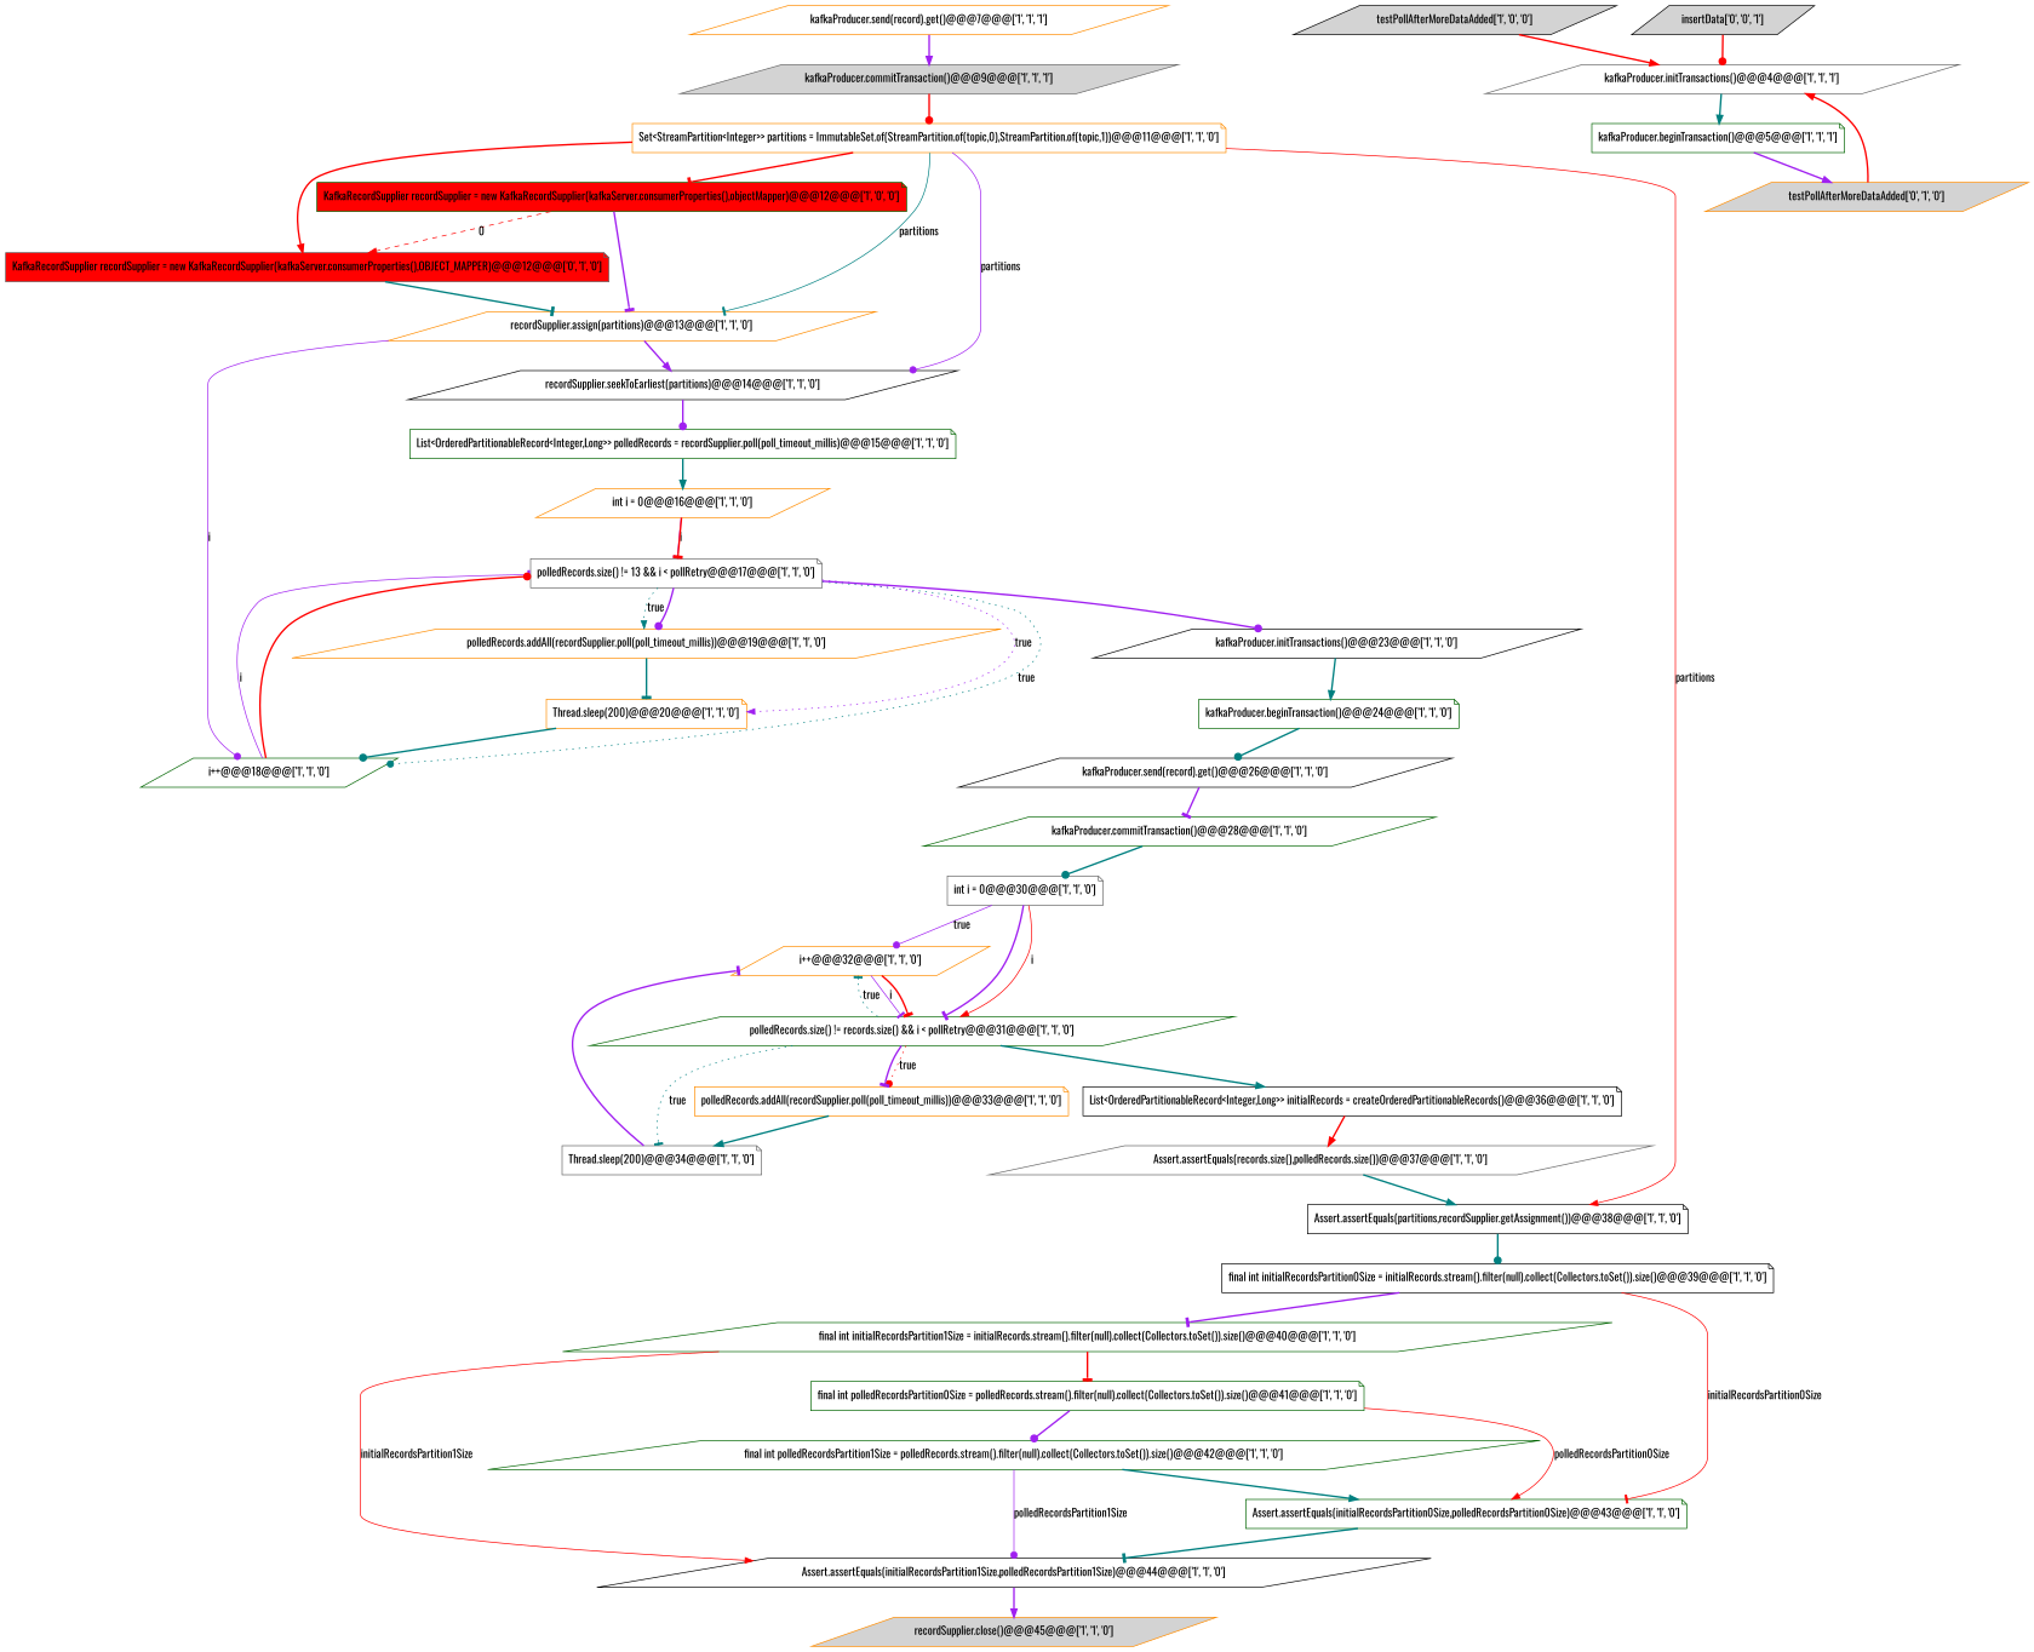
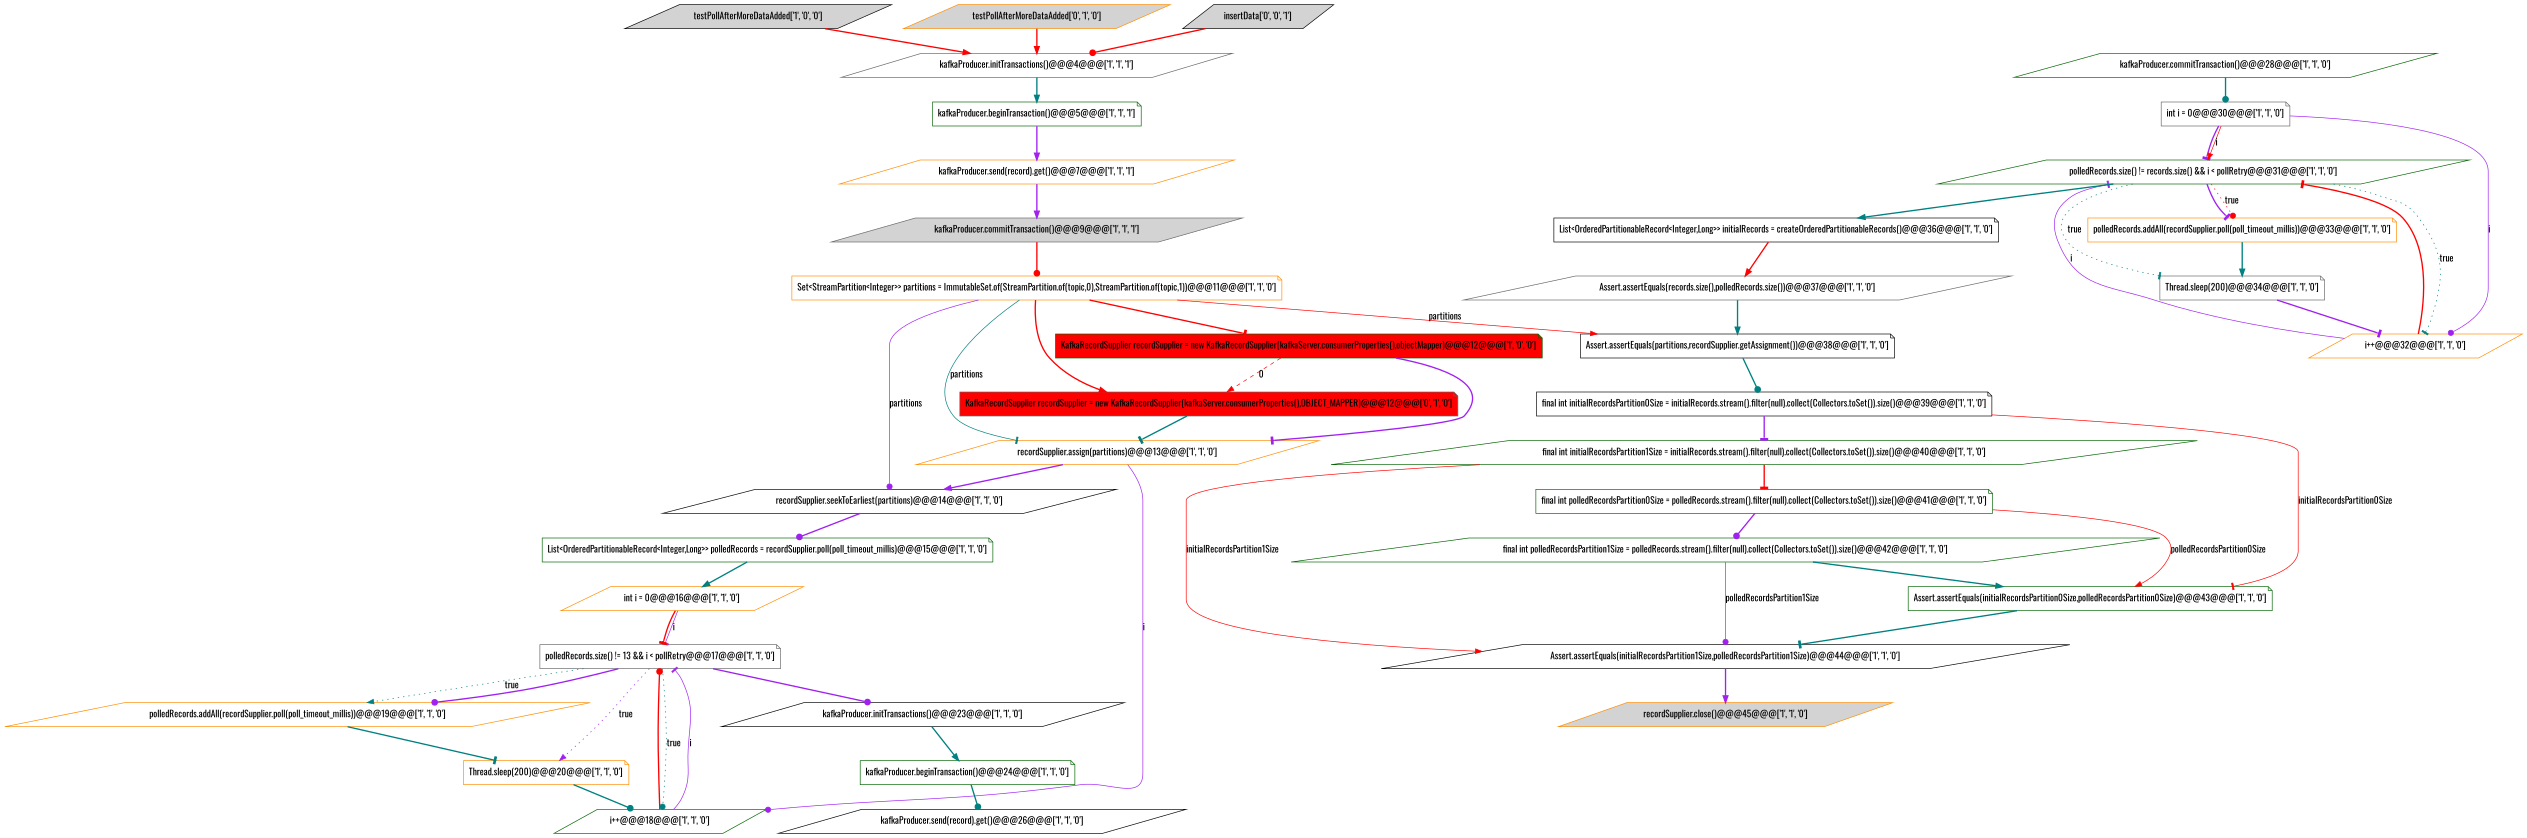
  digraph {
    fontname=Oswald
    node [color=darkgreen fillcolor=white fontname=Oswald shape=parallelogram style=filled]
    edge [arrowhead=normal color=purple fontname=Oswald style=bold]
    n1 [color=gray40 fillcolor=red label="KafkaRecordSupplier recordSupplier = new KafkaRecordSupplier(kafkaServer.consumerProperties(),OBJECT_MAPPER)@@@12@@@['0', '1', '0']" shape=note]
    n2 [color=darkorange label="recordSupplier.assign(partitions)@@@13@@@['1', '1', '0']"]
    n3 [color=black label="recordSupplier.seekToEarliest(partitions)@@@14@@@['1', '1', '0']"]
    n4 [label="i++@@@18@@@['1', '1', '0']"]
    n5 [color=darkorange label="polledRecords.addAll(recordSupplier.poll(poll_timeout_millis))@@@33@@@['1', '1', '0']" shape=note]
    n6 [color=gray40 label="Thread.sleep(200)@@@34@@@['1', '1', '0']" shape=note]
    n7 [color=darkorange label="i++@@@32@@@['1', '1', '0']"]
    n8 [label="List<OrderedPartitionableRecord<Integer,Long>> polledRecords = recordSupplier.poll(poll_timeout_millis)@@@15@@@['1', '1', '0']" shape=note]
    n9 [color=darkorange label="int i = 0@@@16@@@['1', '1', '0']"]
    n10 [label="kafkaProducer.commitTransaction()@@@28@@@['1', '1', '0']"]
    n11 [color=gray40 label="int i = 0@@@30@@@['1', '1', '0']" shape=note]
    n12 [label="polledRecords.size() != records.size() && i < pollRetry@@@31@@@['1', '1', '0']"]
    n13 [color=black label="List<OrderedPartitionableRecord<Integer,Long>> initialRecords = createOrderedPartitionableRecords()@@@36@@@['1', '1', '0']" shape=note]
    n14 [color=gray40 label="Assert.assertEquals(records.size(),polledRecords.size())@@@37@@@['1', '1', '0']"]
    n15 [color=black label="Assert.assertEquals(partitions,recordSupplier.getAssignment())@@@38@@@['1', '1', '0']" shape=note]
    n16 [label="final int polledRecordsPartition0Size = polledRecords.stream().filter(null).collect(Collectors.toSet()).size()@@@41@@@['1', '1', '0']" shape=note]
    n17 [label="final int polledRecordsPartition1Size = polledRecords.stream().filter(null).collect(Collectors.toSet()).size()@@@42@@@['1', '1', '0']"]
    n18 [label="Assert.assertEquals(initialRecordsPartition0Size,polledRecordsPartition0Size)@@@43@@@['1', '1', '0']" shape=note]
    n19 [color=black label="Assert.assertEquals(initialRecordsPartition1Size,polledRecordsPartition1Size)@@@44@@@['1', '1', '0']"]
    n20 [color=gray40 label="kafkaProducer.initTransactions()@@@4@@@['1', '1', '1']"]
    n21 [label="kafkaProducer.beginTransaction()@@@5@@@['1', '1', '1']" shape=note]
    n22 [color=darkorange label="kafkaProducer.send(record).get()@@@7@@@['1', '1', '1']"]
    n23 [color=black fillcolor=lightgray label="testPollAfterMoreDataAdded['1', '0', '0']"]
    n24 [color=gray40 label="polledRecords.size() != 13 && i < pollRetry@@@17@@@['1', '1', '0']" shape=note]
    n25 [color=darkorange label="Thread.sleep(200)@@@20@@@['1', '1', '0']" shape=note]
    n26 [color=darkorange label="polledRecords.addAll(recordSupplier.poll(poll_timeout_millis))@@@19@@@['1', '1', '0']"]
    n27 [color=black label="kafkaProducer.initTransactions()@@@23@@@['1', '1', '0']"]
    n28 [fillcolor=red label="KafkaRecordSupplier recordSupplier = new KafkaRecordSupplier(kafkaServer.consumerProperties(),objectMapper)@@@12@@@['1', '0', '0']" shape=note]
    n29 [label="kafkaProducer.beginTransaction()@@@24@@@['1', '1', '0']" shape=note]
    n30 [color=gray40 fillcolor=lightgray label="kafkaProducer.commitTransaction()@@@9@@@['1', '1', '1']"]
    n31 [color=darkorange label="Set<StreamPartition<Integer>> partitions = ImmutableSet.of(StreamPartition.of(topic,0),StreamPartition.of(topic,1))@@@11@@@['1', '1', '0']" shape=note]
    n32 [color=darkorange fillcolor=lightgray label="recordSupplier.close()@@@45@@@['1', '1', '0']"]
    n33 [color=black label="final int initialRecordsPartition0Size = initialRecords.stream().filter(null).collect(Collectors.toSet()).size()@@@39@@@['1', '1', '0']" shape=note]
    n34 [color=black label="kafkaProducer.send(record).get()@@@26@@@['1', '1', '0']"]
    n35 [label="final int initialRecordsPartition1Size = initialRecords.stream().filter(null).collect(Collectors.toSet()).size()@@@40@@@['1', '1', '0']"]
    n36 [color=darkorange fillcolor=lightgray label="testPollAfterMoreDataAdded['0', '1', '0']"]
    n37 [color=black fillcolor=lightgray label="insertData['0', '0', '1']"]
    n1 -> n2 [arrowhead=tee color=teal]
    n2 -> n3
    n2 -> n4 [arrowhead=dot label=i style=solid]
    n3 -> n8 [arrowhead=dot]
    n4 -> n24 [arrowhead=tee label=i style=solid]
    n4 -> n24 [arrowhead=dot color=red]
    n5 -> n6 [color=teal]
    n6 -> n7 [arrowhead=tee]
    n7 -> n12 [arrowhead=tee label=i style=solid]
    n7 -> n12 [arrowhead=tee color=red]
    n8 -> n9 [color=teal]
    n9 -> n24 [arrowhead=tee label=i style=solid]
    n9 -> n24 [arrowhead=tee color=red]
    n10 -> n11 [arrowhead=dot color=teal]
-   n11 -> n7 [arrowhead=dot label=true style=solid]
+   n11 -> n7 [arrowhead=dot label=i style=solid]
    n11 -> n12 [arrowhead=tee]
    n11 -> n12 [color=red label=i style=solid]
    n12 -> n5 [arrowhead=dot color=red label=true style=dotted]
    n12 -> n5 [arrowhead=tee]
    n12 -> n6 [arrowhead=tee color=teal label=true style=dotted]
    n12 -> n7 [arrowhead=tee color=teal label=true style=dotted]
    n12 -> n13 [color=teal]
    n13 -> n14 [color=red]
    n14 -> n15 [color=teal]
    n15 -> n33 [arrowhead=dot color=teal]
    n16 -> n17 [arrowhead=dot]
    n16 -> n18 [color=red label=polledRecordsPartition0Size style=solid]
    n17 -> n18 [color=teal]
    n17 -> n19 [arrowhead=dot label=polledRecordsPartition1Size style=solid]
    n18 -> n19 [arrowhead=tee color=teal]
    n19 -> n32
    n20 -> n21 [color=teal]
-   n21 -> n36
+   n21 -> n22
    n22 -> n30
    n23 -> n20 [color=red]
    n24 -> n4 [arrowhead=dot color=teal label=true style=dotted]
    n24 -> n25 [label=true style=dotted]
    n24 -> n26 [color=teal label=true style=dotted]
    n24 -> n26 [arrowhead=dot]
    n24 -> n27 [arrowhead=dot]
    n25 -> n4 [arrowhead=dot color=teal]
    n26 -> n25 [arrowhead=tee color=teal]
    n27 -> n29 [color=teal]
    n28 -> n1 [color=red label=0 style=dashed]
    n28 -> n2 [arrowhead=tee]
    n29 -> n34 [arrowhead=dot color=teal]
    n30 -> n31 [arrowhead=dot color=red]
    n31 -> n1 [color=red]
    n31 -> n2 [arrowhead=tee color=teal label=partitions style=solid]
    n31 -> n3 [arrowhead=dot label=partitions style=solid]
    n31 -> n15 [color=red label=partitions style=solid]
    n31 -> n28 [arrowhead=tee color=red]
    n33 -> n18 [arrowhead=tee color=red label=initialRecordsPartition0Size style=solid]
    n33 -> n35 [arrowhead=tee]
-   n34 -> n10 [arrowhead=tee]
    n35 -> n16 [arrowhead=tee color=red]
    n35 -> n19 [color=red label=initialRecordsPartition1Size style=solid]
    n36 -> n20 [color=red]
    n37 -> n20 [arrowhead=dot color=red]
  }
